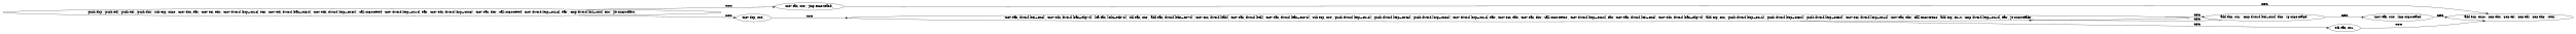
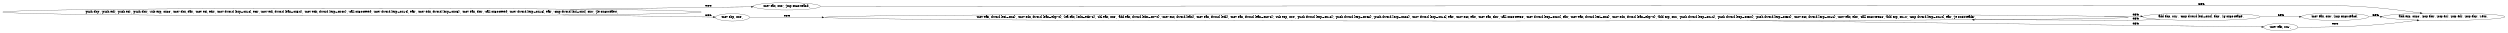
  digraph {
    rankdir=LR
    n1 [label="'push ebp', 'push edi', 'push esi', 'push ebx', 'sub esp, 0x2c', 'mov ebx, eax', 'mov esi, edx', 'mov dword [esp+0x1c], ecx', 'mov edi, dword [eax+0x54]', 'mov edx, dword [esp+0x40]', 'call 0x804e99f', 'mov dword [esp+0x14], eax', 'mov edx, dword [esp+0x48]', 'mov eax, ebx', 'call 0x804e99f', 'mov dword [esp+0x18], eax', 'cmp dword [esi+0x4], 0x0', 'jle 0x804eae4', "]
    n2 [label="'mov eax, 0x0', 'jmp 0x804eacd', "]
    n3 [label="'mov ebp, 0x0', "]
    n4 [label="'add esp, 0x2c', 'pop ebx', 'pop esi', 'pop edi', 'pop ebp', 'retn', "]
    n5 [label="'mov eax, dword [esi+0x8]', 'mov edx, dword [eax+ebp*4]', 'lea eax, [edx+edx*2]', 'shl eax, 0x3', 'add eax, dword [ebx+0x74]', 'mov ecx, dword [eax]', 'mov eax, dword [edi]', 'mov eax, dword [eax+ecx*8]', 'sub esp, 0x4', 'push dword [esp+0x18]', 'push dword [esp+0x48]', 'push dword [esp+0x28]', 'mov dword [esp+0x1c], eax', 'mov ecx, eax', 'mov eax, ebx', 'call 0x804e938', 'mov dword [esp+0x20], eax', 'mov eax, dword [esi+0x8]', 'mov edx, dword [eax+ebp*4]', 'add esp, 0xc', 'push dword [esp+0x1c]', 'push dword [esp+0x50]', 'push dword [esp+0x50]', 'mov ecx, dword [esp+0x1c]', 'mov eax, ebx', 'call 0x804e938', 'add esp, 0x10', 'cmp dword [esp+0x10], eax', 'je 0x804ead5', "]
    n6 [label="'add ebp, 0x1', 'cmp dword [esi+0x4], ebp', 'jg 0x804ea69', "]
-   n7 [label="'edi eax, 0x1',"]
+   n7 [label="'mov eax, 0x1', "]
    n8 [label="'mov eax, 0x0', 'jmp 0x804eacd', "]
    n1 -> n2 [label=CFG]
    n1 -> n3 [label=CFG]
    n2 -> n4 [label=CFG]
    n3 -> n5 [label=CFG]
    n5 -> n6 [label=CFG]
    n5 -> n7 [label=CFG]
    n6 -> n5 [label=CFG]
    n6 -> n8 [label=CFG]
    n7 -> n4 [label=CFG]
    n8 -> n4 [label=CFG]
  }
